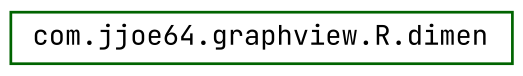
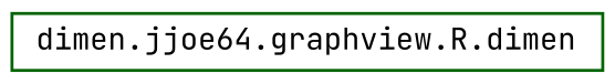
  digraph {
    rankdir=TB
    fontname="JetBrains Mono"
-   n1 [color=darkgreen fillcolor=white fontname="JetBrains Mono" fontsize=10 height=0.2 label="com.jjoe64.graphview.R.dimen" shape=record style=filled width=0.4]
+   n1 [color=darkgreen fillcolor=white fontname="JetBrains Mono" fontsize=10 height=0.2 label="dimen.jjoe64.graphview.R.dimen" shape=record style=filled width=0.4]
  }
